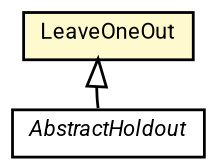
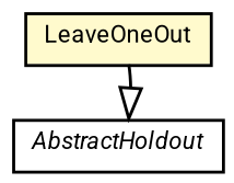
  digraph {
    nodesep=0.15
    rankdir=TB
    ranksep=0.25
    fontname=Ubuntu
    node [fontcolor=black fontname=Ubuntu fontsize=8 margin=0 shape=plaintext]
    n1 [height=0 label=<<table title="de.lmu.ifi.dbs.elki.evaluation.classification.holdout.LeaveOneOut" border="0" cellborder="1" cellspacing="0" cellpadding="2" bgcolor="lemonChiffon" href="LeaveOneOut.html" target="_parent"> 		<tr><td><table border="0" cellspacing="0" cellpadding="1"> 		<tr><td align="center" balign="center"> <font face="Roboto">LeaveOneOut</font> </td></tr> 		</table></td></tr> 		</table>> width=0]
    n2 [height=0 label=<<table title="de.lmu.ifi.dbs.elki.evaluation.classification.holdout.AbstractHoldout" border="0" cellborder="1" cellspacing="0" cellpadding="2" href="AbstractHoldout.html" target="_parent"> 		<tr><td><table border="0" cellspacing="0" cellpadding="1"> 		<tr><td align="center" balign="center"> <font face="Roboto"><i>AbstractHoldout</i></font> </td></tr> 		</table></td></tr> 		</table>> width=0]
-   n1 -> n2 [arrowtail=empty color=black dir=back fontname=Ubuntu fontsize=7 labelfontname=Roboto labelfontsize=7 weight=10]
+   n2 -> n1 [arrowtail=empty color=black dir=back fontname=Ubuntu fontsize=7 labelfontname=Roboto labelfontsize=7 weight=10]
  }
